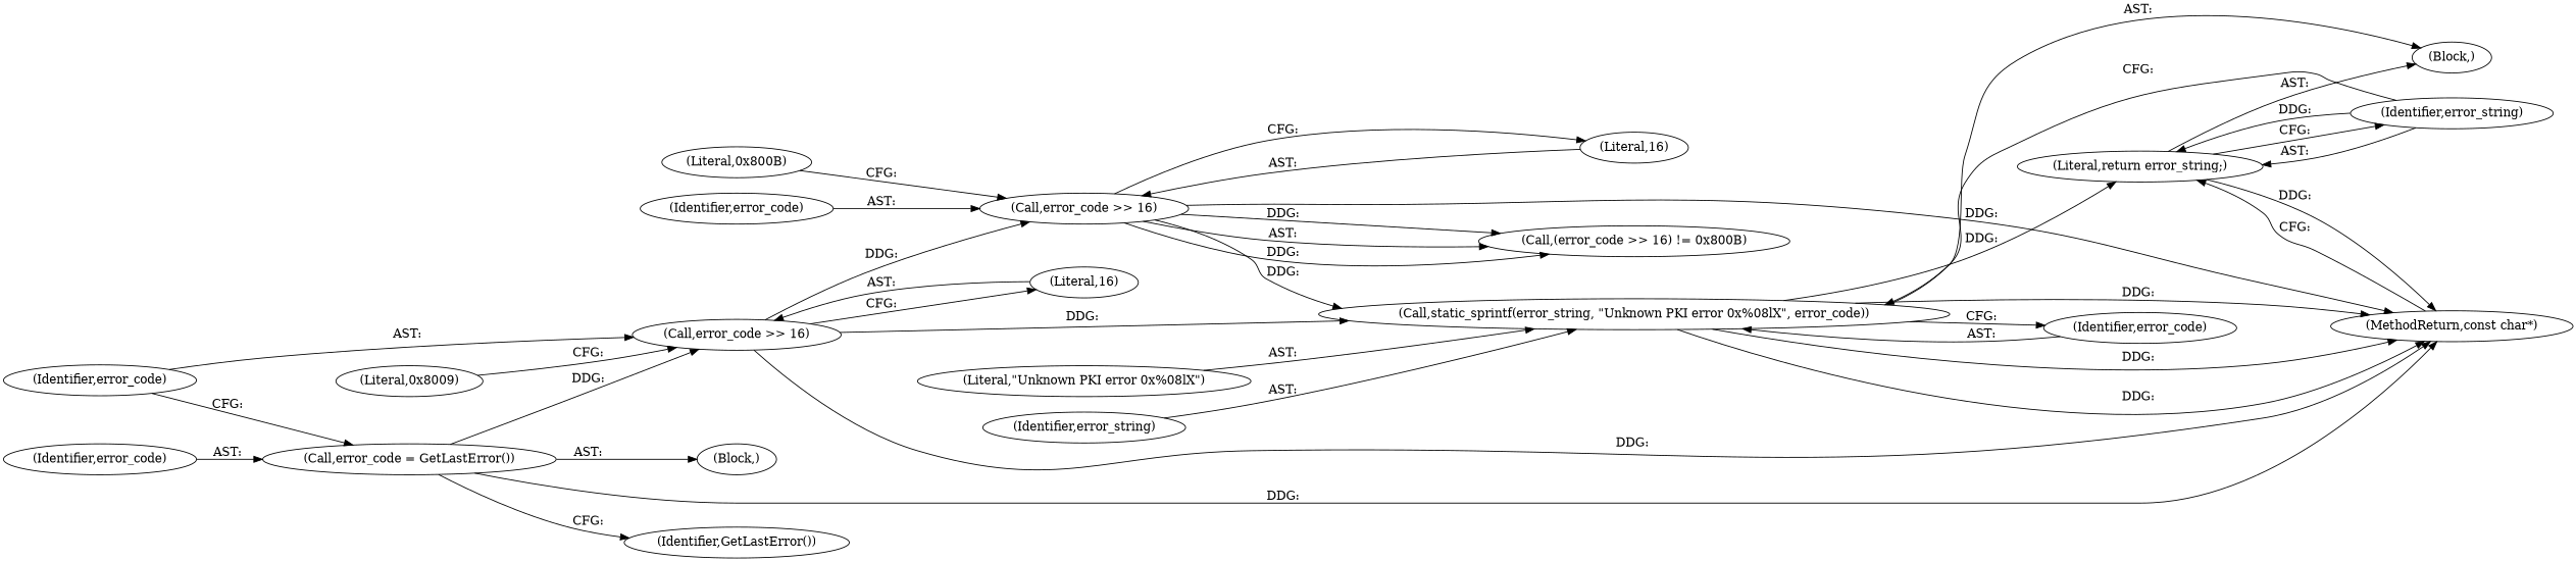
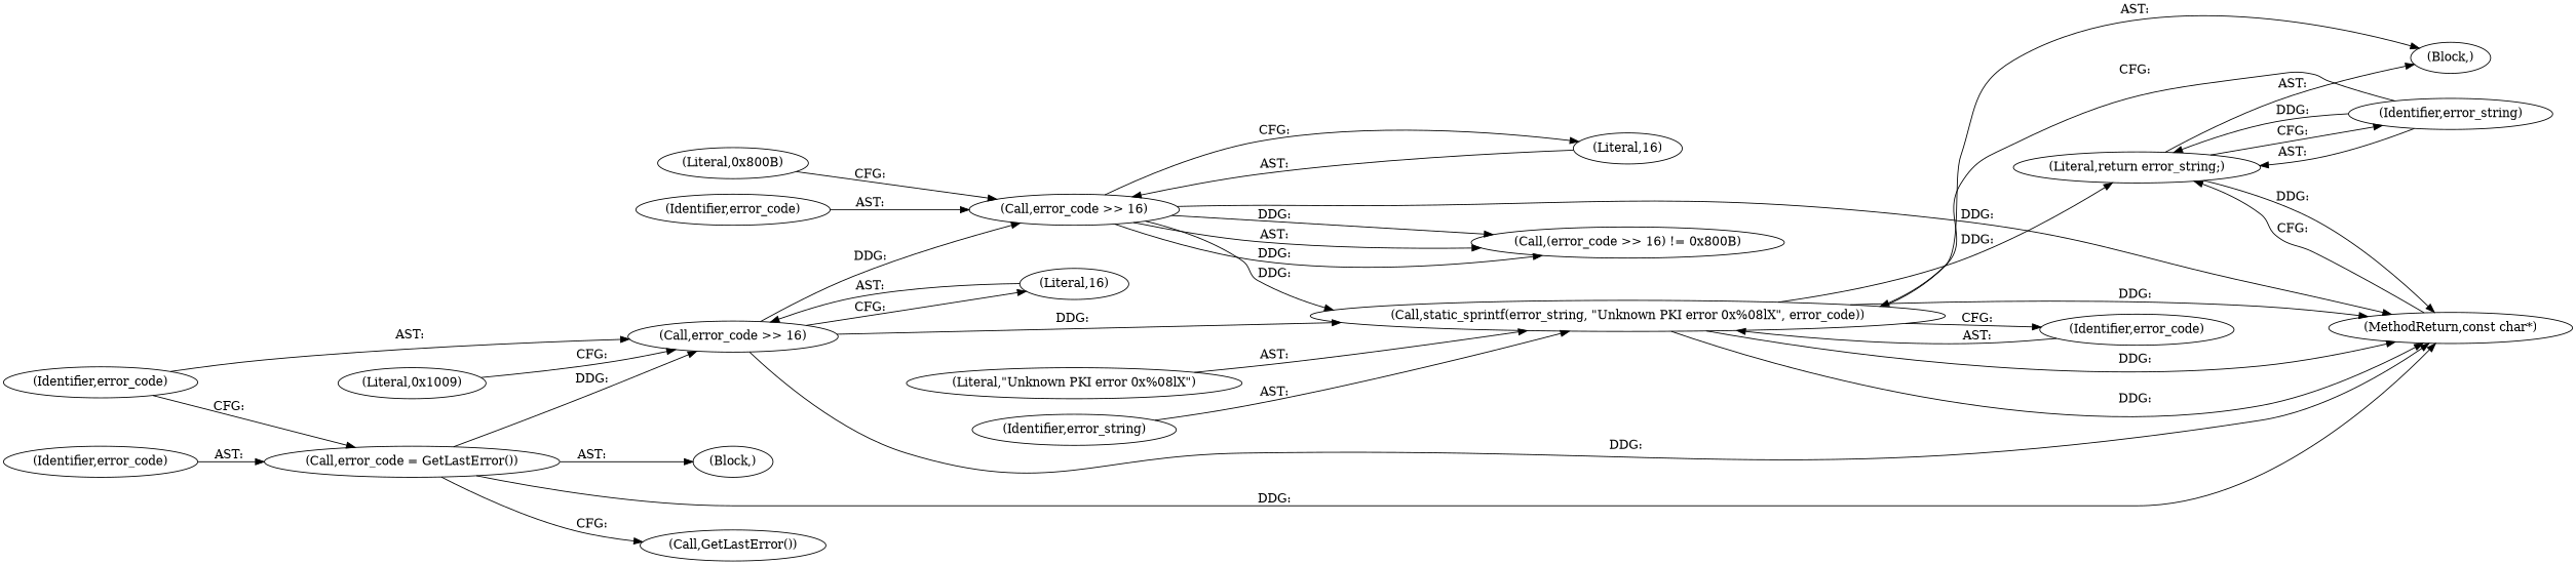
  digraph {
    rankdir=LR
    n1 [label="(Call,static_sprintf(error_string, \"Unknown PKI error 0x%08lX\", error_code))"]
    n2 [label="(Literal,return error_string;)"]
    n3 [label="(Identifier,error_code)"]
    n4 [label="(MethodReturn,const char*)"]
    n5 [label="(Block,)"]
    n6 [label="(Identifier,error_string)"]
    n7 [label="(Call,error_code >> 16)"]
    n8 [label="(Call,(error_code >> 16) != 0x800B)"]
    n9 [label="(Literal,16)"]
    n10 [label="(Call,error_code >> 16)"]
    n11 [label="(Literal,16)"]
    n12 [label="(Call,error_code = GetLastError())"]
    n13 [label="(Block,)"]
-   n14 [label="(Identifier,GetLastError())"]
+   n14 [label="(Call,GetLastError())"]
    n15 [label="(Identifier,error_code)"]
-   n16 [label="(Literal,0x8009)"]
+   n16 [label="(Literal,0x1009)"]
    n17 [label="(Literal,0x800B)"]
    n18 [label="(Identifier,error_code)"]
    n19 [label="(Identifier,error_string)"]
    n20 [label="(Identifier,error_code)"]
    n21 [label="(Literal,\"Unknown PKI error 0x%08lX\")"]
    n1 -> n2 [label="DDG: "]
    n1 -> n3 [label="CFG: "]
    n1 -> n4 [label="DDG: "]
    n1 -> n4 [label="DDG: "]
    n1 -> n4 [label="DDG: "]
    n1 -> n5 [label="AST: "]
    n2 -> n4 [label="DDG: "]
    n2 -> n5 [label="AST: "]
    n2 -> n6 [label="CFG: "]
    n3 -> n1 [label="AST: "]
    n4 -> n2 [label="CFG: "]
    n6 -> n1 [label="CFG: "]
    n6 -> n2 [label="AST: "]
    n6 -> n2 [label="DDG: "]
    n7 -> n1 [label="DDG: "]
    n7 -> n4 [label="DDG: "]
    n7 -> n8 [label="AST: "]
    n7 -> n8 [label="DDG: "]
    n7 -> n8 [label="DDG: "]
    n7 -> n9 [label="CFG: "]
    n9 -> n7 [label="AST: "]
    n10 -> n1 [label="DDG: "]
    n10 -> n4 [label="DDG: "]
    n10 -> n7 [label="DDG: "]
    n10 -> n11 [label="CFG: "]
    n11 -> n10 [label="AST: "]
    n12 -> n4 [label="DDG: "]
    n12 -> n10 [label="DDG: "]
    n12 -> n13 [label="AST: "]
    n12 -> n14 [label="CFG: "]
    n15 -> n10 [label="AST: "]
    n15 -> n12 [label="CFG: "]
    n16 -> n10 [label="CFG: "]
    n17 -> n7 [label="CFG: "]
    n18 -> n7 [label="AST: "]
    n19 -> n1 [label="AST: "]
    n20 -> n12 [label="AST: "]
    n21 -> n1 [label="AST: "]
  }
